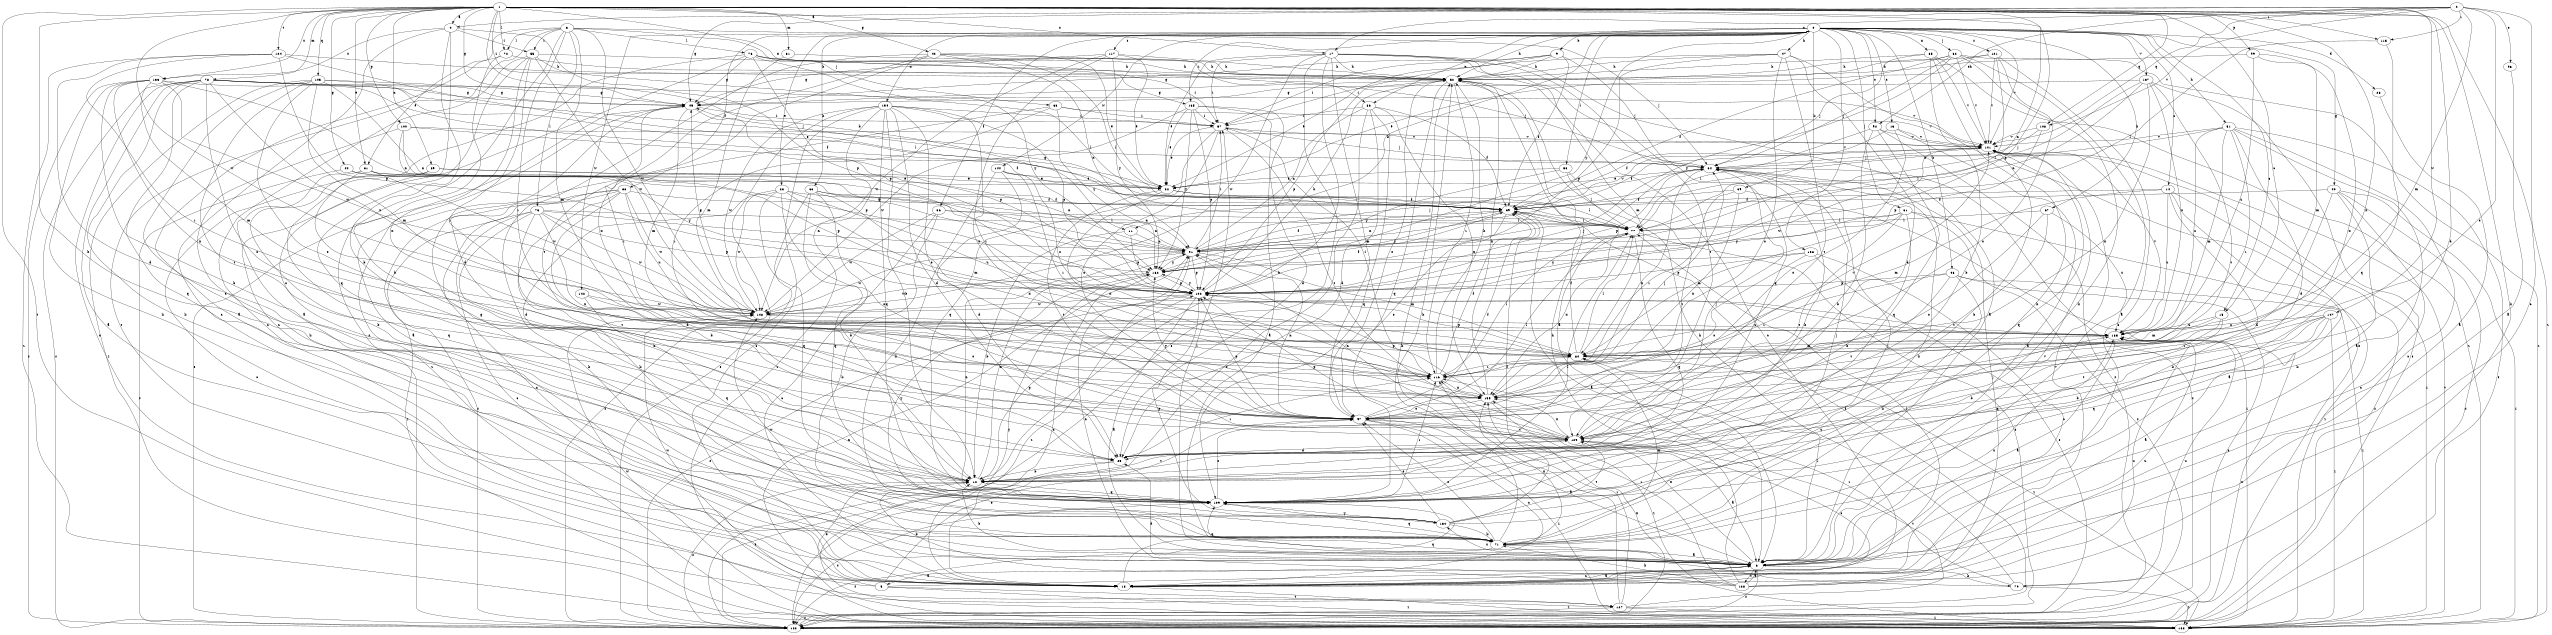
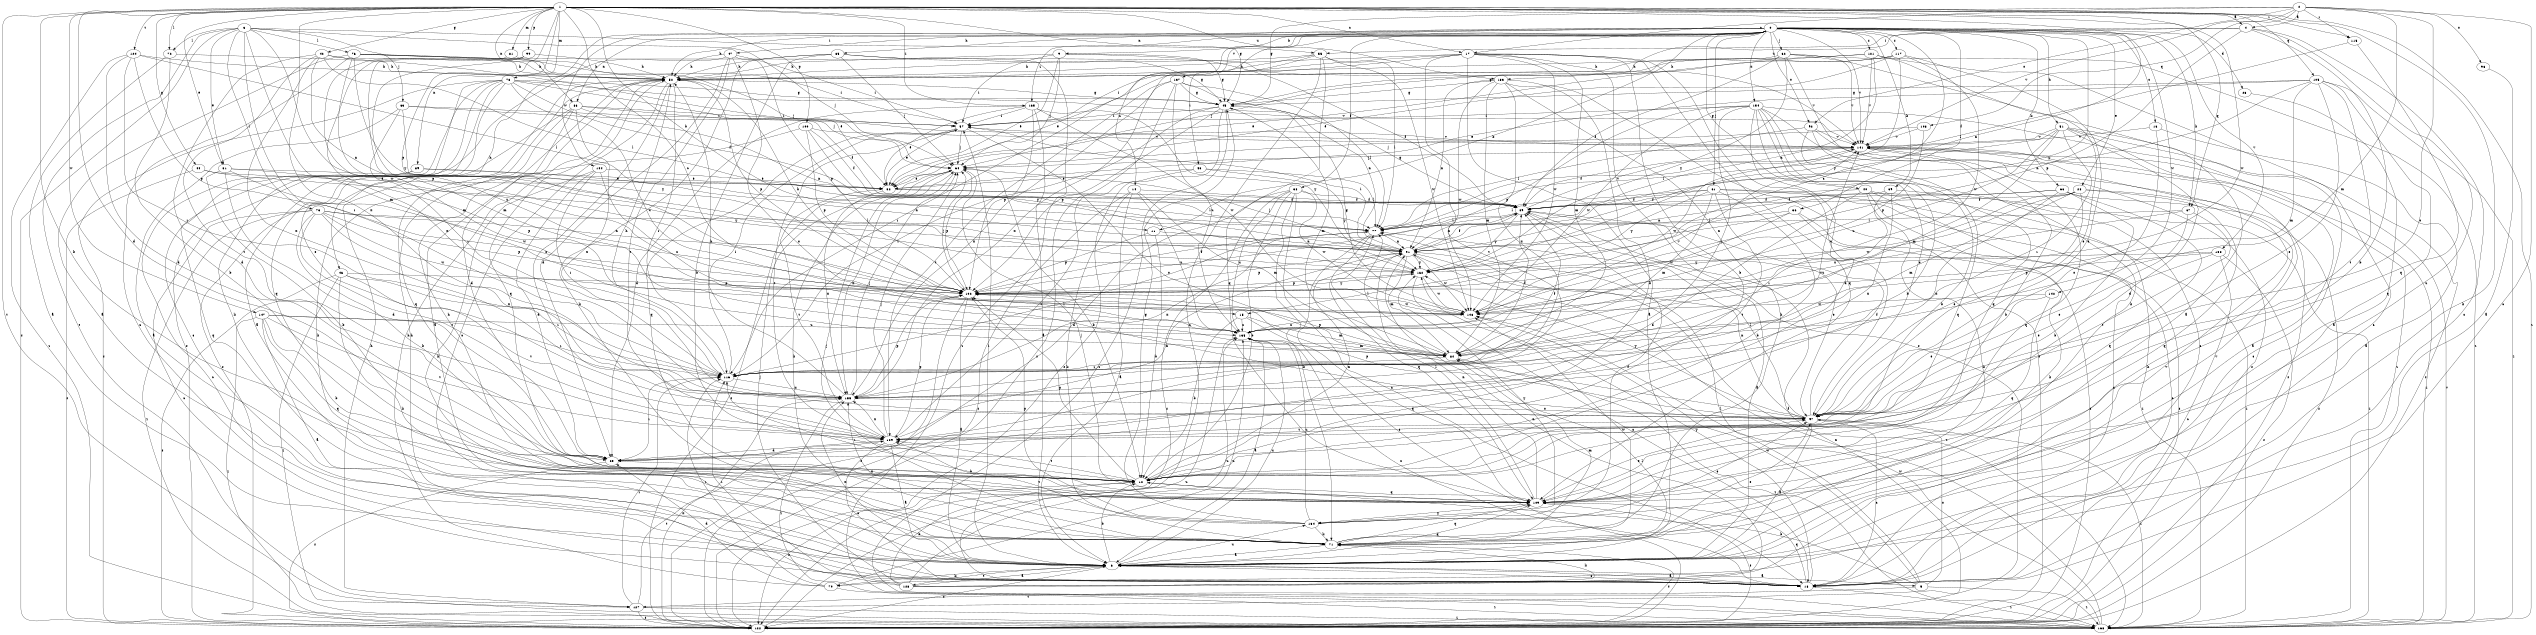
  strict digraph {
    0
    9
    11
    13
    14
    15
    23
    28
    36
    38
    40
    46
    47
    51
    52
    53
    61
    62
    66
    67
    69
    85
    86
    92
    117
    121
    137
    138
    141
    142
    144
    154
    162
    165
    45
    64
    57
    32
    39
    12
    91
    102
    97
    6
    84
    122
    135
    71
    109
    148
    18
    77
    25
    168
    116
    129
    155
    1
    4
    17
    31
    42
    44
    70
    72
    78
    81
    89
    99
    100
    105
    108
    115
    124
    127
    133
    147
    55
    134
    2
    96
    3
    63
    73
    76
    5
    128
    0 -> 9 [label=b]
    0 -> 11 [label=b]
    0 -> 13 [label=c]
    0 -> 14 [label=c]
    0 -> 15 [label=c]
    0 -> 23 [label=d]
    0 -> 28 [label=e]
    0 -> 36 [label=f]
    0 -> 38 [label=f]
    0 -> 40 [label=g]
    0 -> 46 [label=h]
    0 -> 47 [label=h]
    0 -> 51 [label=h]
    0 -> 52 [label=h]
    0 -> 53 [label=i]
    0 -> 61 [label=j]
    0 -> 62 [label=j]
    0 -> 66 [label=k]
    0 -> 67 [label=k]
    0 -> 69 [label=k]
    0 -> 85 [label=n]
    0 -> 86 [label=n]
    0 -> 92 [label=o]
    0 -> 117 [label=s]
    0 -> 121 [label=s]
    0 -> 137 [label=v]
    0 -> 138 [label=v]
    0 -> 141 [label=v]
    0 -> 142 [label=w]
    0 -> 144 [label=w]
    0 -> 154 [label=x]
    0 -> 162 [label=y]
    0 -> 165 [label=z]
    9 -> 52 [label=h]
    9 -> 45 [label=g]
    9 -> 64 [label=j]
    9 -> 57 [label=i]
    9 -> 32 [label=e]
    9 -> 39 [label=f]
    11 -> 12 [label=b]
    11 -> 91 [label=n]
    11 -> 102 [label=p]
    13 -> 141 [label=v]
-   13 -> 39 [label=f]
+   61 -> 39 [label=f]
    13 -> 97 [label=o]
    13 -> 6 [label=a]
    14 -> 39 [label=f]
    14 -> 6 [label=a]
    14 -> 84 [label=m]
    14 -> 122 [label=s]
    14 -> 135 [label=u]
    14 -> 71 [label=k]
    15 -> 12 [label=b]
    15 -> 84 [label=m]
    15 -> 135 [label=u]
    15 -> 109 [label=q]
    23 -> 6 [label=a]
    28 -> 39 [label=f]
    28 -> 97 [label=o]
    28 -> 84 [label=m]
    28 -> 135 [label=u]
    28 -> 71 [label=k]
    28 -> 109 [label=q]
    28 -> 148 [label=w]
    36 -> 91 [label=n]
    36 -> 71 [label=k]
    36 -> 148 [label=w]
    36 -> 18 [label=c]
    36 -> 77 [label=l]
    38 -> 39 [label=f]
    38 -> 12 [label=b]
    38 -> 122 [label=s]
    38 -> 135 [label=u]
    38 -> 71 [label=k]
    38 -> 148 [label=w]
    38 -> 18 [label=c]
    38 -> 25 [label=d]
    40 -> 39 [label=f]
    40 -> 122 [label=s]
    40 -> 71 [label=k]
    40 -> 18 [label=c]
    40 -> 25 [label=d]
    40 -> 168 [label=z]
    46 -> 102 [label=p]
    46 -> 122 [label=s]
    46 -> 71 [label=k]
    46 -> 168 [label=z]
    46 -> 116 [label=r]
    46 -> 129 [label=t]
    47 -> 52 [label=h]
    47 -> 57 [label=i]
    47 -> 102 [label=p]
    47 -> 97 [label=o]
    47 -> 122 [label=s]
    47 -> 25 [label=d]
    47 -> 129 [label=t]
    51 -> 141 [label=v]
    51 -> 6 [label=a]
    51 -> 84 [label=m]
    51 -> 122 [label=s]
    51 -> 135 [label=u]
    51 -> 18 [label=c]
    51 -> 77 [label=l]
    51 -> 25 [label=d]
    51 -> 116 [label=r]
    52 -> 45 [label=g]
    52 -> 102 [label=p]
    52 -> 97 [label=o]
    52 -> 6 [label=a]
    52 -> 109 [label=q]
    52 -> 18 [label=c]
    52 -> 116 [label=r]
    53 -> 162 [label=y]
    53 -> 32 [label=e]
    53 -> 77 [label=l]
    53 -> 129 [label=t]
    61 -> 162 [label=y]
    61 -> 12 [label=b]
    61 -> 84 [label=m]
    61 -> 122 [label=s]
    61 -> 77 [label=l]
    61 -> 168 [label=z]
    61 -> 129 [label=t]
    62 -> 52 [label=h]
    62 -> 141 [label=v]
    62 -> 162 [label=y]
    62 -> 64 [label=j]
    62 -> 39 [label=f]
    62 -> 6 [label=a]
    62 -> 71 [label=k]
    62 -> 168 [label=z]
    66 -> 39 [label=f]
    66 -> 12 [label=b]
    66 -> 91 [label=n]
    66 -> 122 [label=s]
    66 -> 109 [label=q]
    66 -> 155 [label=x]
    67 -> 97 [label=o]
    67 -> 135 [label=u]
    67 -> 77 [label=l]
    67 -> 129 [label=t]
    69 -> 39 [label=f]
    69 -> 168 [label=z]
    69 -> 116 [label=r]
    69 -> 155 [label=x]
    85 -> 52 [label=h]
    85 -> 141 [label=v]
    85 -> 64 [label=j]
    85 -> 12 [label=b]
    85 -> 71 [label=k]
    85 -> 168 [label=z]
    86 -> 57 [label=i]
    86 -> 39 [label=f]
    86 -> 91 [label=n]
    86 -> 122 [label=s]
    86 -> 109 [label=q]
    86 -> 25 [label=d]
    86 -> 155 [label=x]
    92 -> 141 [label=v]
    92 -> 12 [label=b]
    92 -> 122 [label=s]
    92 -> 109 [label=q]
    92 -> 77 [label=l]
    117 -> 52 [label=h]
    117 -> 162 [label=y]
    117 -> 45 [label=g]
    117 -> 32 [label=e]
    117 -> 97 [label=o]
    117 -> 148 [label=w]
    121 -> 52 [label=h]
    121 -> 141 [label=v]
    121 -> 32 [label=e]
    121 -> 91 [label=n]
    121 -> 97 [label=o]
    121 -> 18 [label=c]
    137 -> 45 [label=g]
    137 -> 91 [label=n]
    137 -> 122 [label=s]
    137 -> 135 [label=u]
    137 -> 77 [label=l]
    137 -> 129 [label=t]
    137 -> 155 [label=x]
    138 -> 162 [label=y]
    138 -> 102 [label=p]
    138 -> 97 [label=o]
    138 -> 122 [label=s]
    138 -> 18 [label=c]
    141 -> 64 [label=j]
    141 -> 39 [label=f]
    141 -> 12 [label=b]
    141 -> 109 [label=q]
    141 -> 148 [label=w]
    141 -> 168 [label=z]
    142 -> 97 [label=o]
    142 -> 109 [label=q]
    142 -> 148 [label=w]
    144 -> 32 [label=e]
    144 -> 135 [label=u]
    144 -> 71 [label=k]
    144 -> 25 [label=d]
    144 -> 116 [label=r]
    154 -> 57 [label=i]
    154 -> 12 [label=b]
    154 -> 102 [label=p]
    154 -> 97 [label=o]
    154 -> 122 [label=s]
    154 -> 109 [label=q]
    154 -> 148 [label=w]
    154 -> 18 [label=c]
    154 -> 25 [label=d]
    154 -> 168 [label=z]
    154 -> 116 [label=r]
    162 -> 102 [label=p]
    162 -> 148 [label=w]
    162 -> 18 [label=c]
    165 -> 162 [label=y]
    165 -> 57 [label=i]
    165 -> 32 [label=e]
    165 -> 102 [label=p]
    165 -> 6 [label=a]
    165 -> 148 [label=w]
    165 -> 25 [label=d]
    45 -> 57 [label=i]
    45 -> 102 [label=p]
    45 -> 84 [label=m]
    45 -> 122 [label=s]
    45 -> 168 [label=z]
    45 -> 116 [label=r]
    64 -> 32 [label=e]
    64 -> 12 [label=b]
    64 -> 102 [label=p]
    64 -> 122 [label=s]
    64 -> 71 [label=k]
    64 -> 155 [label=x]
    57 -> 141 [label=v]
    57 -> 64 [label=j]
    57 -> 32 [label=e]
    57 -> 97 [label=o]
    57 -> 109 [label=q]
    57 -> 129 [label=t]
    32 -> 39 [label=f]
    32 -> 77 [label=l]
    32 -> 129 [label=t]
    32 -> 155 [label=x]
    39 -> 141 [label=v]
    39 -> 162 [label=y]
    39 -> 45 [label=g]
    39 -> 91 [label=n]
    39 -> 97 [label=o]
    39 -> 6 [label=a]
    39 -> 77 [label=l]
    12 -> 91 [label=n]
    12 -> 102 [label=p]
    12 -> 122 [label=s]
    12 -> 109 [label=q]
    12 -> 129 [label=t]
    91 -> 162 [label=y]
    91 -> 64 [label=j]
    91 -> 57 [label=i]
    91 -> 39 [label=f]
    91 -> 102 [label=p]
    91 -> 84 [label=m]
    91 -> 148 [label=w]
    91 -> 168 [label=z]
    102 -> 52 [label=h]
    102 -> 162 [label=y]
    102 -> 64 [label=j]
    102 -> 39 [label=f]
    102 -> 6 [label=a]
    102 -> 122 [label=s]
    102 -> 148 [label=w]
    97 -> 162 [label=y]
    97 -> 39 [label=f]
    97 -> 91 [label=n]
    97 -> 102 [label=p]
    97 -> 6 [label=a]
    97 -> 18 [label=c]
    97 -> 77 [label=l]
    97 -> 168 [label=z]
    97 -> 129 [label=t]
    6 -> 141 [label=v]
    6 -> 57 [label=i]
    6 -> 12 [label=b]
    6 -> 84 [label=l]
    6 -> 122 [label=s]
    6 -> 135 [label=u]
    6 -> 109 [label=q]
    6 -> 18 [label=c]
    6 -> 155 [label=x]
    6 -> 70 [label=k]
    6 -> 134 [label=u]
    6 -> 5 [label=a]
    6 -> 128 [label=t]
    84 -> 39 [label=f]
    84 -> 102 [label=p]
    84 -> 77 [label=l]
    84 -> 168 [label=z]
    84 -> 116 [label=r]
    122 -> 135 [label=u]
    122 -> 155 [label=x]
    135 -> 141 [label=v]
    135 -> 6 [label=a]
    135 -> 84 [label=m]
    71 -> 52 [label=h]
    71 -> 97 [label=o]
    71 -> 6 [label=a]
    71 -> 84 [label=m]
    71 -> 122 [label=s]
    71 -> 109 [label=q]
    71 -> 148 [label=w]
    71 -> 155 [label=x]
    109 -> 64 [label=j]
    109 -> 91 [label=n]
    109 -> 97 [label=o]
    109 -> 122 [label=s]
    109 -> 77 [label=l]
    109 -> 116 [label=r]
    109 -> 134 [label=y]
    148 -> 45 [label=g]
    148 -> 135 [label=u]
    18 -> 162 [label=y]
    18 -> 6 [label=a]
    18 -> 135 [label=u]
    18 -> 109 [label=q]
    18 -> 168 [label=z]
    77 -> 91 [label=n]
    77 -> 122 [label=s]
    77 -> 109 [label=q]
    77 -> 155 [label=x]
    25 -> 12 [label=b]
    25 -> 122 [label=s]
    25 -> 116 [label=r]
    168 -> 141 [label=v]
    168 -> 91 [label=n]
    168 -> 148 [label=w]
    116 -> 52 [label=h]
    116 -> 57 [label=i]
    116 -> 39 [label=f]
    116 -> 77 [label=l]
    116 -> 155 [label=x]
    129 -> 64 [label=j]
    129 -> 91 [label=n]
    129 -> 102 [label=p]
    129 -> 6 [label=a]
    129 -> 18 [label=c]
    129 -> 25 [label=d]
    129 -> 155 [label=x]
    155 -> 52 [label=h]
    155 -> 141 [label=v]
    155 -> 64 [label=j]
    155 -> 102 [label=p]
    155 -> 97 [label=o]
    155 -> 168 [label=z]
    1 -> 11 [label=b]
    1 -> 15 [label=c]
    1 -> 86 [label=n]
    1 -> 165 [label=z]
    1 -> 45 [label=g]
    1 -> 12 [label=b]
    1 -> 91 [label=n]
    1 -> 102 [label=p]
    1 -> 148 [label=w]
    1 -> 25 [label=d]
    1 -> 168 [label=z]
    1 -> 155 [label=x]
    1 -> 4 [label=a]
    1 -> 17 [label=c]
    1 -> 31 [label=e]
    1 -> 42 [label=g]
    1 -> 44 [label=g]
    1 -> 70 [label=k]
    1 -> 72 [label=l]
    1 -> 78 [label=m]
    1 -> 81 [label=m]
    1 -> 89 [label=n]
    1 -> 99 [label=p]
    1 -> 100 [label=p]
    1 -> 105 [label=q]
-   1 -> 108 [label=q]
+   1 -> 67 [label=q]
    1 -> 115 [label=r]
    1 -> 124 [label=t]
    1 -> 127 [label=t]
    1 -> 133 [label=u]
    1 -> 147 [label=w]
    4 -> 12 [label=b]
    4 -> 102 [label=p]
    4 -> 18 [label=c]
    4 -> 133 [label=u]
    4 -> 55 [label=i]
    4 -> 134 [label=u]
    17 -> 52 [label=h]
    17 -> 57 [label=i]
    17 -> 32 [label=e]
    17 -> 12 [label=b]
    17 -> 97 [label=o]
    17 -> 6 [label=a]
    17 -> 84 [label=m]
    17 -> 122 [label=s]
    17 -> 109 [label=q]
    17 -> 148 [label=w]
    17 -> 129 [label=t]
    31 -> 32 [label=e]
    31 -> 12 [label=b]
    31 -> 102 [label=p]
    31 -> 148 [label=w]
    31 -> 25 [label=d]
    42 -> 52 [label=h]
    42 -> 32 [label=e]
    42 -> 91 [label=n]
    42 -> 77 [label=l]
    42 -> 25 [label=d]
    42 -> 129 [label=t]
    42 -> 155 [label=x]
    44 -> 162 [label=y]
    44 -> 32 [label=e]
    44 -> 122 [label=s]
    70 -> 52 [label=h]
    70 -> 135 [label=u]
    70 -> 25 [label=d]
    70 -> 168 [label=z]
    70 -> 116 [label=r]
    72 -> 52 [label=h]
    72 -> 12 [label=b]
    72 -> 6 [label=a]
    78 -> 141 [label=v]
    78 -> 45 [label=g]
    78 -> 64 [label=j]
    78 -> 39 [label=f]
    78 -> 97 [label=o]
    78 -> 6 [label=a]
    78 -> 122 [label=s]
    78 -> 135 [label=u]
    78 -> 71 [label=k]
    78 -> 109 [label=q]
    78 -> 18 [label=c]
    81 -> 52 [label=h]
    81 -> 84 [label=m]
    89 -> 32 [label=e]
    89 -> 91 [label=n]
    89 -> 109 [label=q]
    89 -> 18 [label=c]
    99 -> 52 [label=h]
    99 -> 84 [label=m]
    99 -> 135 [label=u]
    99 -> 155 [label=x]
    100 -> 141 [label=v]
    100 -> 162 [label=y]
    100 -> 39 [label=f]
    100 -> 102 [label=p]
    100 -> 71 [label=k]
    105 -> 45 [label=g]
    105 -> 32 [label=e]
    105 -> 91 [label=n]
    105 -> 97 [label=o]
    105 -> 84 [label=m]
-   105 -> 109 [label=c]
+   105 -> 109 [label=q]
    105 -> 168 [label=z]
    105 -> 129 [label=t]
    108 -> 141 [label=v]
    108 -> 64 [label=j]
    108 -> 102 [label=p]
    115 -> 109 [label=q]
    115 -> 77 [label=l]
    124 -> 52 [label=h]
    124 -> 102 [label=p]
    124 -> 77 [label=l]
    124 -> 25 [label=d]
    124 -> 168 [label=z]
    124 -> 116 [label=r]
    127 -> 52 [label=h]
    127 -> 39 [label=f]
    127 -> 122 [label=s]
    127 -> 168 [label=z]
    127 -> 116 [label=r]
    127 -> 129 [label=t]
    133 -> 45 [label=g]
    133 -> 12 [label=b]
    133 -> 91 [label=n]
    133 -> 84 [label=m]
    133 -> 122 [label=s]
    133 -> 71 [label=k]
    133 -> 148 [label=w]
    133 -> 155 [label=x]
    147 -> 12 [label=b]
    147 -> 6 [label=a]
    147 -> 135 [label=u]
    147 -> 109 [label=q]
    147 -> 168 [label=z]
    147 -> 116 [label=r]
    147 -> 129 [label=t]
    55 -> 52 [label=h]
    55 -> 109 [label=q]
    55 -> 148 [label=w]
    55 -> 18 [label=c]
    55 -> 77 [label=l]
    55 -> 116 [label=r]
    55 -> 155 [label=x]
    134 -> 162 [label=y]
    134 -> 45 [label=g]
    134 -> 64 [label=j]
    134 -> 39 [label=f]
    134 -> 102 [label=p]
    134 -> 97 [label=o]
    134 -> 135 [label=u]
    134 -> 71 [label=k]
    134 -> 129 [label=t]
    2 -> 92 [label=o]
    2 -> 141 [label=v]
    2 -> 45 [label=g]
    2 -> 97 [label=o]
    2 -> 84 [label=m]
    2 -> 18 [label=c]
    2 -> 4 [label=a]
    2 -> 17 [label=c]
    2 -> 108 [label=q]
    2 -> 115 [label=r]
    2 -> 96 [label=o]
    96 -> 6 [label=a]
    3 -> 64 [label=j]
    3 -> 84 [label=m]
    3 -> 122 [label=s]
    3 -> 148 [label=w]
    3 -> 116 [label=r]
    3 -> 31 [label=e]
    3 -> 72 [label=l]
    3 -> 127 [label=t]
    3 -> 55 [label=i]
    3 -> 63 [label=j]
    3 -> 73 [label=l]
    3 -> 76 [label=l]
    63 -> 141 [label=v]
    63 -> 162 [label=y]
    63 -> 57 [label=i]
    63 -> 6 [label=a]
    63 -> 116 [label=r]
    73 -> 12 [label=b]
    73 -> 91 [label=n]
    73 -> 102 [label=p]
    73 -> 148 [label=w]
    73 -> 18 [label=c]
    73 -> 77 [label=l]
    73 -> 168 [label=z]
    73 -> 129 [label=t]
    73 -> 155 [label=x]
    76 -> 52 [label=h]
    76 -> 162 [label=y]
    76 -> 45 [label=g]
    76 -> 64 [label=j]
    76 -> 57 [label=i]
    76 -> 102 [label=p]
    76 -> 6 [label=a]
    76 -> 18 [label=c]
    5 -> 12 [label=b]
    5 -> 97 [label=o]
    5 -> 148 [label=w]
    5 -> 77 [label=l]
    5 -> 168 [label=z]
    5 -> 127 [label=t]
    128 -> 52 [label=h]
    128 -> 141 [label=v]
    128 -> 64 [label=j]
    128 -> 12 [label=b]
    128 -> 91 [label=n]
    128 -> 6 [label=a]
    128 -> 135 [label=u]
    128 -> 71 [label=k]
    128 -> 116 [label=r]
  }
